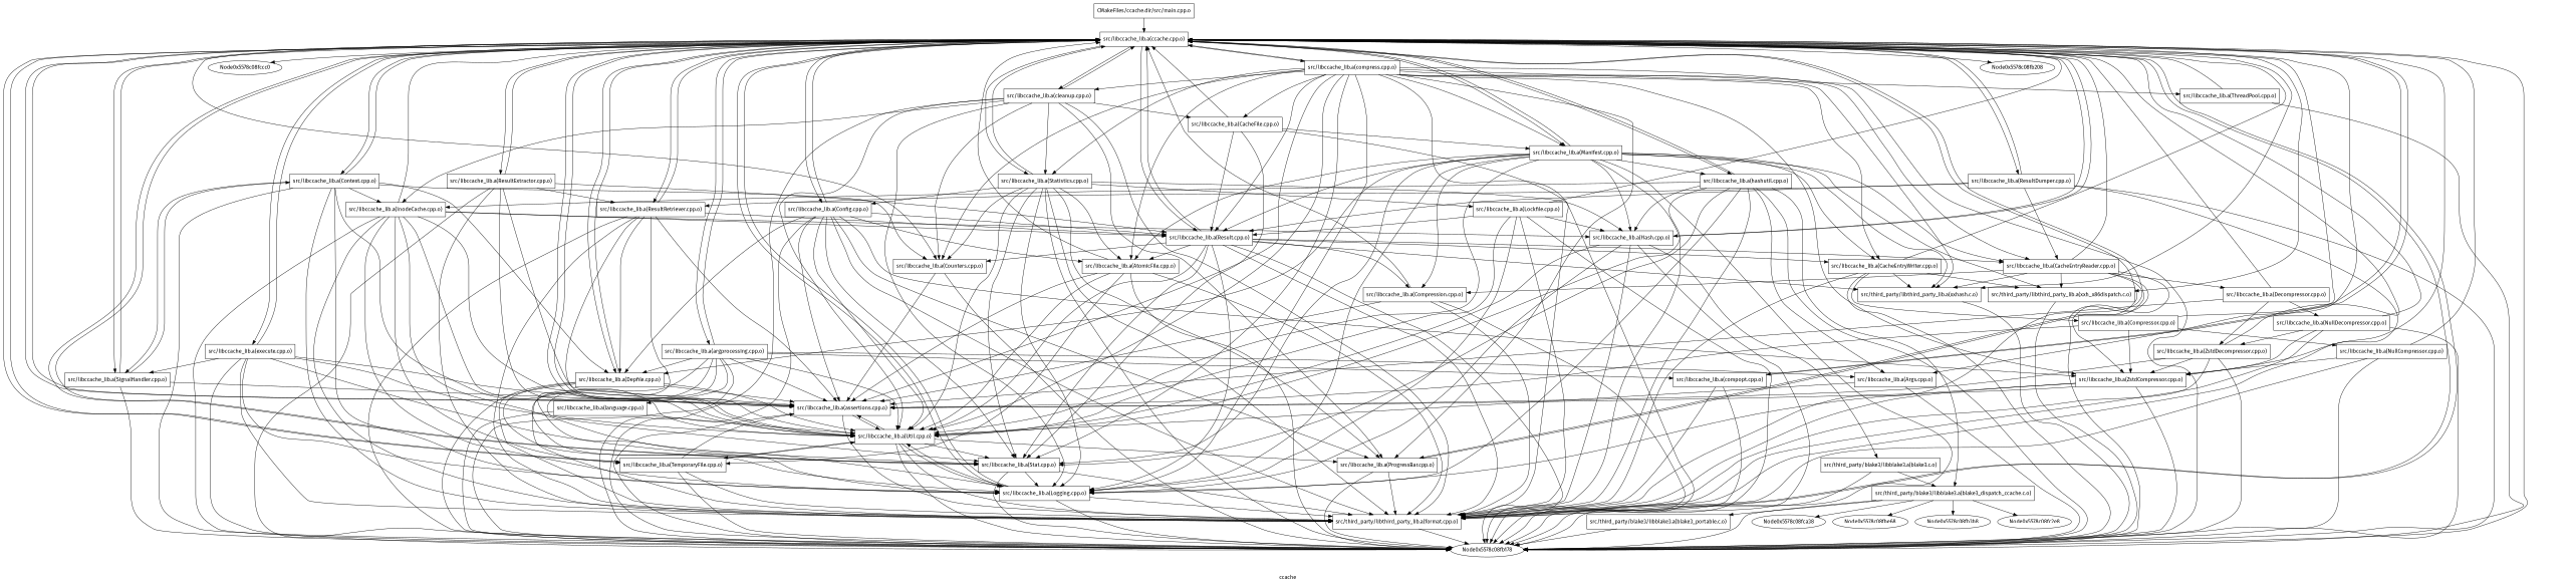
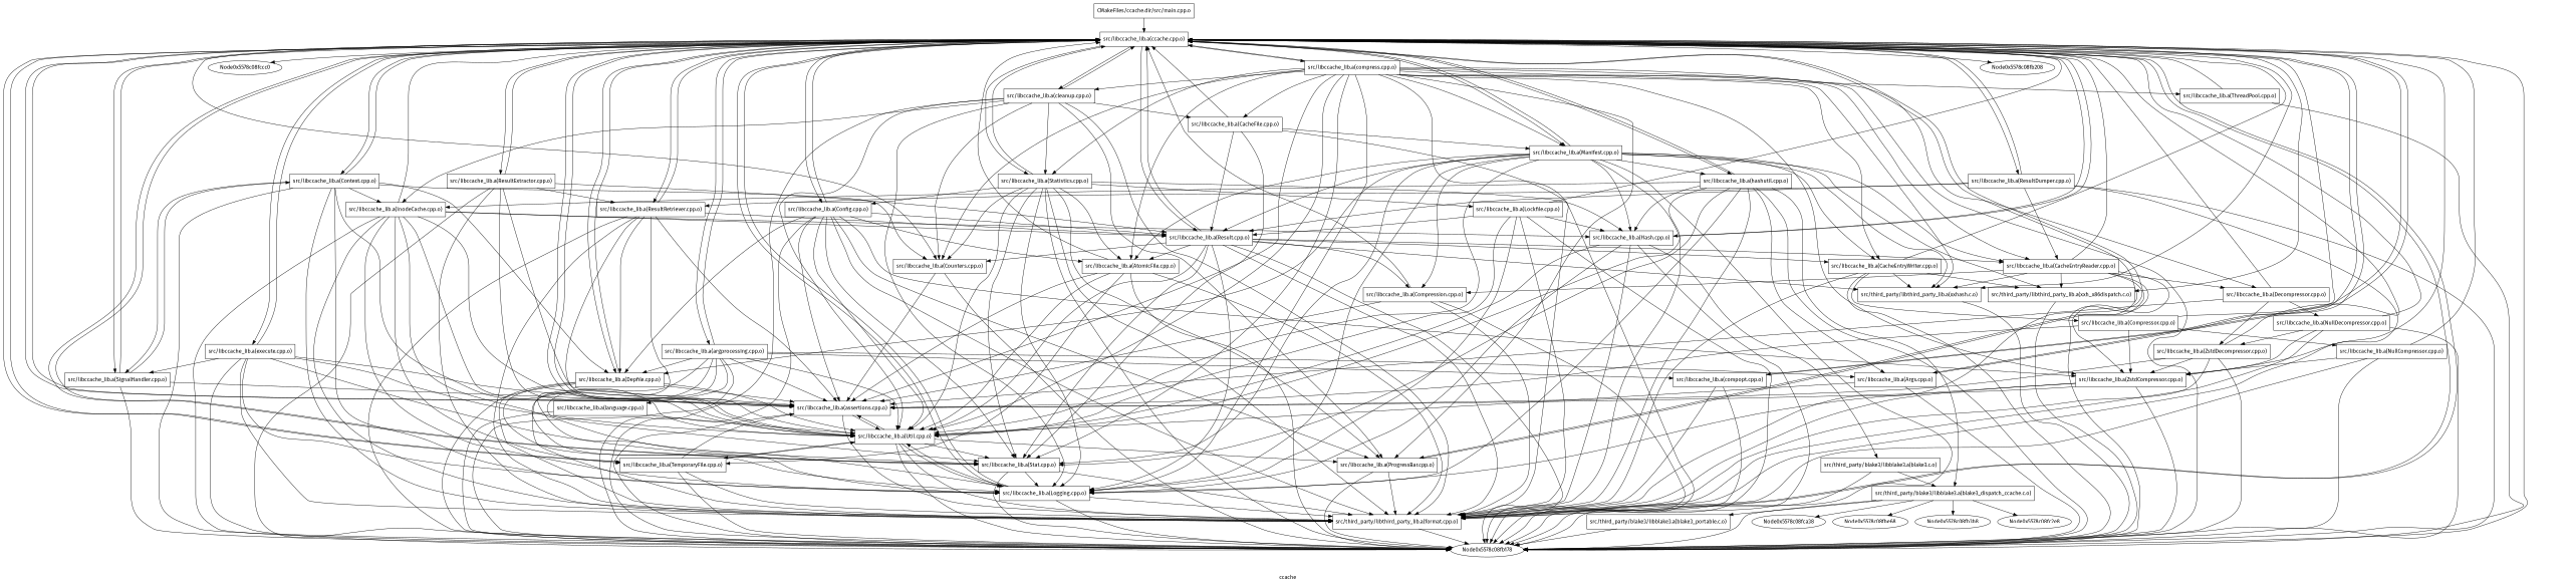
  digraph {
    fontname="Fira Sans"
    label=ccache
    node [fontname="Fira Sans" shape=record]
    edge [fontname="Fira Sans"]
    n1 [label="{CMakeFiles/ccache.dir/src/main.cpp.o}"]
    n2 [label="{src/libccache_lib.a(ccache.cpp.o)}"]
    n3 [label="{src/libccache_lib.a(ProgressBar.cpp.o)}"]
    n4 [label="{src/libccache_lib.a(Counters.cpp.o)}"]
    n5 [label="{src/libccache_lib.a(assertions.cpp.o)}"]
    n6 [label="{src/libccache_lib.a(Util.cpp.o)}"]
    Node0x5578c08fccc0 [shape=""]
    Node0x5578c08fb178 [shape=""]
    n9 [label="{src/libccache_lib.a(Stat.cpp.o)}"]
    n10 [label="{src/libccache_lib.a(Logging.cpp.o)}"]
    n11 [label="{src/libccache_lib.a(TemporaryFile.cpp.o)}"]
    n12 [label="{src/libccache_lib.a(Args.cpp.o)}"]
    n13 [label="{src/libccache_lib.a(Hash.cpp.o)}"]
    n14 [label="{src/libccache_lib.a(Result.cpp.o)}"]
    n15 [label="{src/libccache_lib.a(ResultRetriever.cpp.o)}"]
    n16 [label="{src/libccache_lib.a(Depfile.cpp.o)}"]
    n17 [label="{src/libccache_lib.a(Manifest.cpp.o)}"]
    n18 [label="{src/libccache_lib.a(Context.cpp.o)}"]
    n19 [label="{src/libccache_lib.a(SignalHandler.cpp.o)}"]
    n20 [label="{src/libccache_lib.a(Statistics.cpp.o)}"]
    n21 [label="{src/libccache_lib.a(Config.cpp.o)}"]
    n22 [label="{src/libccache_lib.a(argprocessing.cpp.o)}"]
    n23 [label="{src/libccache_lib.a(ResultDumper.cpp.o)}"]
    n24 [label="{src/libccache_lib.a(ResultExtractor.cpp.o)}"]
    n25 [label="{src/libccache_lib.a(cleanup.cpp.o)}"]
    n26 [label="{src/libccache_lib.a(compopt.cpp.o)}"]
    n27 [label="{src/libccache_lib.a(compress.cpp.o)}"]
    n28 [label="{src/libccache_lib.a(execute.cpp.o)}"]
    n29 [label="{src/libccache_lib.a(hashutil.cpp.o)}"]
    Node0x5578c08fb208 [shape=""]
    n31 [label="{src/third_party/libthird_party_lib.a(format.cpp.o)}"]
    n32 [label="{src/third_party/libthird_party_lib.a(xxhash.c.o)}"]
    n33 [label="{src/third_party/libthird_party_lib.a(xxh_x86dispatch.c.o)}"]
    n34 [label="{src/third_party/blake3/libblake3.a(blake3.c.o)}"]
    n35 [label="{src/libccache_lib.a(CacheEntryWriter.cpp.o)}"]
    n36 [label="{src/libccache_lib.a(AtomicFile.cpp.o)}"]
    n37 [label="{src/libccache_lib.a(Compression.cpp.o)}"]
    n38 [label="{src/libccache_lib.a(CacheEntryReader.cpp.o)}"]
    n39 [label="{src/libccache_lib.a(InodeCache.cpp.o)}"]
    n40 [label="{src/libccache_lib.a(Lockfile.cpp.o)}"]
    n41 [label="{src/libccache_lib.a(ZstdCompressor.cpp.o)}"]
    n42 [label="{src/libccache_lib.a(language.cpp.o)}"]
    n43 [label="{src/libccache_lib.a(CacheFile.cpp.o)}"]
    n44 [label="{src/libccache_lib.a(ThreadPool.cpp.o)}"]
    n45 [label="{src/third_party/blake3/libblake3.a(blake3_dispatch_ccache.c.o)}"]
    n46 [label="{src/libccache_lib.a(Compressor.cpp.o)}"]
    n47 [label="{src/libccache_lib.a(Decompressor.cpp.o)}"]
    n48 [label="{src/third_party/blake3/libblake3.a(blake3_portable.c.o)}"]
    Node0x5578c08fc2e8 [shape=""]
    Node0x5578c08fca38 [shape=""]
    Node0x5578c08fbe68 [shape=""]
    Node0x5578c08fb3b8 [shape=""]
    n53 [label="{src/libccache_lib.a(NullCompressor.cpp.o)}"]
    n54 [label="{src/libccache_lib.a(ZstdDecompressor.cpp.o)}"]
    n55 [label="{src/libccache_lib.a(NullDecompressor.cpp.o)}"]
    n1 -> n2
    n2 -> n3
    n2 -> n4
    n2 -> n5
    n2 -> n6
    n2 -> Node0x5578c08fccc0
    n2 -> Node0x5578c08fb178
    n2 -> n9
    n2 -> n10
    n2 -> n11
    n2 -> n12
    n2 -> n13
    n2 -> n14
    n2 -> n15
    n2 -> n16
    n2 -> n17
    n2 -> n18
    n2 -> n19
    n2 -> n20
    n2 -> n21
    n2 -> n22
    n2 -> n23
    n2 -> n24
    n2 -> n25
    n2 -> n26
    n2 -> n27
    n2 -> n28
    n2 -> n29
    n2 -> Node0x5578c08fb208
    n2 -> n31
    n2 -> n32
    n2 -> n33
    n3 -> n2
    n3 -> Node0x5578c08fb178
    n3 -> n31
    n4 -> n5
    n4 -> Node0x5578c08fb178
    n5 -> n2
    n5 -> n6
    n5 -> Node0x5578c08fb178
    n5 -> n31
    n6 -> n2
    n6 -> n3
    n6 -> n5
    n6 -> Node0x5578c08fb178
    n6 -> n9
    n6 -> n10
    n6 -> n11
    n6 -> n31
    n9 -> n2
    n9 -> Node0x5578c08fb178
    n9 -> n10
    n9 -> n31
    n10 -> n2
    n10 -> n6
    n10 -> Node0x5578c08fb178
    n10 -> n31
    n11 -> n2
    n11 -> n5
    n11 -> n6
    n11 -> Node0x5578c08fb178
    n11 -> n31
+   n12 -> n2
    n12 -> n6
    n12 -> Node0x5578c08fb178
    n13 -> n2
    n13 -> n6
    n13 -> Node0x5578c08fb178
    n13 -> n10
    n13 -> n31
    n13 -> n34
    n14 -> n2
    n14 -> n4
    n14 -> n6
    n14 -> Node0x5578c08fb178
    n14 -> n9
    n14 -> n10
    n14 -> n31
    n14 -> n32
    n14 -> n35
    n14 -> n36
    n14 -> n37
    n14 -> n38
    n15 -> n2
    n15 -> n5
    n15 -> n6
    n15 -> Node0x5578c08fb178
    n15 -> n10
    n15 -> n14
    n15 -> n16
    n15 -> n31
    n16 -> n2
    n16 -> n5
    n16 -> n6
    n16 -> Node0x5578c08fb178
    n16 -> n10
    n16 -> n31
    n17 -> n2
    n17 -> n6
    n17 -> Node0x5578c08fb178
    n17 -> n9
    n17 -> n10
    n17 -> n13
    n17 -> n14
    n17 -> n16
    n17 -> n29
    n17 -> n31
    n17 -> n32
    n17 -> n33
    n17 -> n35
    n17 -> n36
    n17 -> n37
    n17 -> n38
    n18 -> n2
    n18 -> n4
    n18 -> n6
    n18 -> Node0x5578c08fb178
    n18 -> n10
    n18 -> n16
    n18 -> n19
    n18 -> n31
    n18 -> n39
    n19 -> n2
    n19 -> n5
    n19 -> Node0x5578c08fb178
    n19 -> n18
    n20 -> n2
    n20 -> n3
    n20 -> n4
    n20 -> n6
    n20 -> Node0x5578c08fb178
    n20 -> n9
    n20 -> n10
    n20 -> n13
    n20 -> n21
    n20 -> n31
    n20 -> n36
    n20 -> n40
    n21 -> n2
    n21 -> n3
    n21 -> n5
    n21 -> n6
    n21 -> Node0x5578c08fb178
    n21 -> n9
    n21 -> n14
    n21 -> n16
    n21 -> n31
    n21 -> n36
    n21 -> n41
    n22 -> n2
    n22 -> n5
    n22 -> n6
    n22 -> Node0x5578c08fb178
    n22 -> n9
    n22 -> n10
    n22 -> n12
    n22 -> n16
    n22 -> n26
    n22 -> n31
    n22 -> n42
    n23 -> n2
    n23 -> Node0x5578c08fb178
    n23 -> n14
    n23 -> n15
    n23 -> n31
    n23 -> n38
    n24 -> n2
    n24 -> n5
    n24 -> n6
    n24 -> Node0x5578c08fb178
    n24 -> n14
    n24 -> n15
    n24 -> n31
    n25 -> n2
    n25 -> n3
    n25 -> n4
    n25 -> n6
    n25 -> Node0x5578c08fb178
    n25 -> n10
    n25 -> n20
    n25 -> n31
    n25 -> n39
    n25 -> n43
    n26 -> n2
    n26 -> Node0x5578c08fb178
    n26 -> n31
    n27 -> n2
    n27 -> n3
    n27 -> n4
    n27 -> n5
    n27 -> n6
    n27 -> Node0x5578c08fb178
    n27 -> n9
    n27 -> n10
-   n27 -> n14
+   n27 -> n47
    n27 -> n17
    n27 -> n20
    n27 -> n25
    n27 -> n31
    n27 -> n32
    n27 -> n35
    n27 -> n36
    n27 -> n38
    n27 -> n41
    n27 -> n43
    n27 -> n44
    n28 -> n2
    n28 -> n5
    n28 -> n6
    n28 -> Node0x5578c08fb178
    n28 -> n9
    n28 -> n10
    n28 -> n19
    n28 -> n31
    n29 -> n2
    n29 -> n6
    n29 -> Node0x5578c08fb178
    n29 -> n9
    n29 -> n10
    n29 -> n12
    n29 -> n13
    n29 -> n31
    n29 -> n39
    n29 -> n45
    n31 -> n2
    n31 -> Node0x5578c08fb178
    n32 -> Node0x5578c08fb178
    n33 -> Node0x5578c08fb178
    n34 -> Node0x5578c08fb178
    n34 -> n45
    n35 -> n2
    n35 -> Node0x5578c08fb178
    n35 -> n31
    n35 -> n32
    n35 -> n33
    n35 -> n46
    n36 -> n2
    n36 -> n5
    n36 -> n6
    n36 -> Node0x5578c08fb178
    n36 -> n11
    n36 -> n31
    n37 -> n2
    n37 -> n5
    n37 -> Node0x5578c08fb178
    n37 -> n31
    n38 -> n2
    n38 -> Node0x5578c08fb178
    n38 -> n31
    n38 -> n32
    n38 -> n33
    n38 -> n37
    n38 -> n41
    n38 -> n47
    n39 -> n2
    n39 -> n5
    n39 -> n6
    n39 -> Node0x5578c08fb178
    n39 -> n9
    n39 -> n10
    n39 -> n11
    n39 -> n13
    n39 -> n14
    n39 -> n31
    n40 -> n2
    n40 -> n6
    n40 -> Node0x5578c08fb178
    n40 -> n10
    n40 -> n13
    n40 -> n14
    n40 -> n31
    n41 -> n2
    n41 -> n5
    n41 -> Node0x5578c08fb178
    n41 -> n10
    n41 -> n31
    n42 -> n6
    n42 -> Node0x5578c08fb178
    n43 -> n2
    n43 -> Node0x5578c08fb178
    n43 -> n9
    n43 -> n14
    n43 -> n17
    n44 -> n2
    n44 -> Node0x5578c08fb178
    n45 -> Node0x5578c08fb178
    n45 -> n48
    n45 -> Node0x5578c08fc2e8
    n45 -> Node0x5578c08fca38
    n45 -> Node0x5578c08fbe68
    n45 -> Node0x5578c08fb3b8
    n46 -> n2
    n46 -> n5
    n46 -> n41
    n46 -> n53
    n47 -> n2
    n47 -> n5
    n47 -> n54
    n47 -> n55
    n48 -> Node0x5578c08fb178
    n53 -> n2
    n53 -> Node0x5578c08fb178
    n53 -> n31
    n53 -> n41
    n54 -> n2
    n54 -> n5
    n54 -> Node0x5578c08fb178
    n54 -> n31
    n54 -> n41
    n55 -> n2
    n55 -> Node0x5578c08fb178
    n55 -> n31
    n55 -> n41
    n55 -> n54
  }
